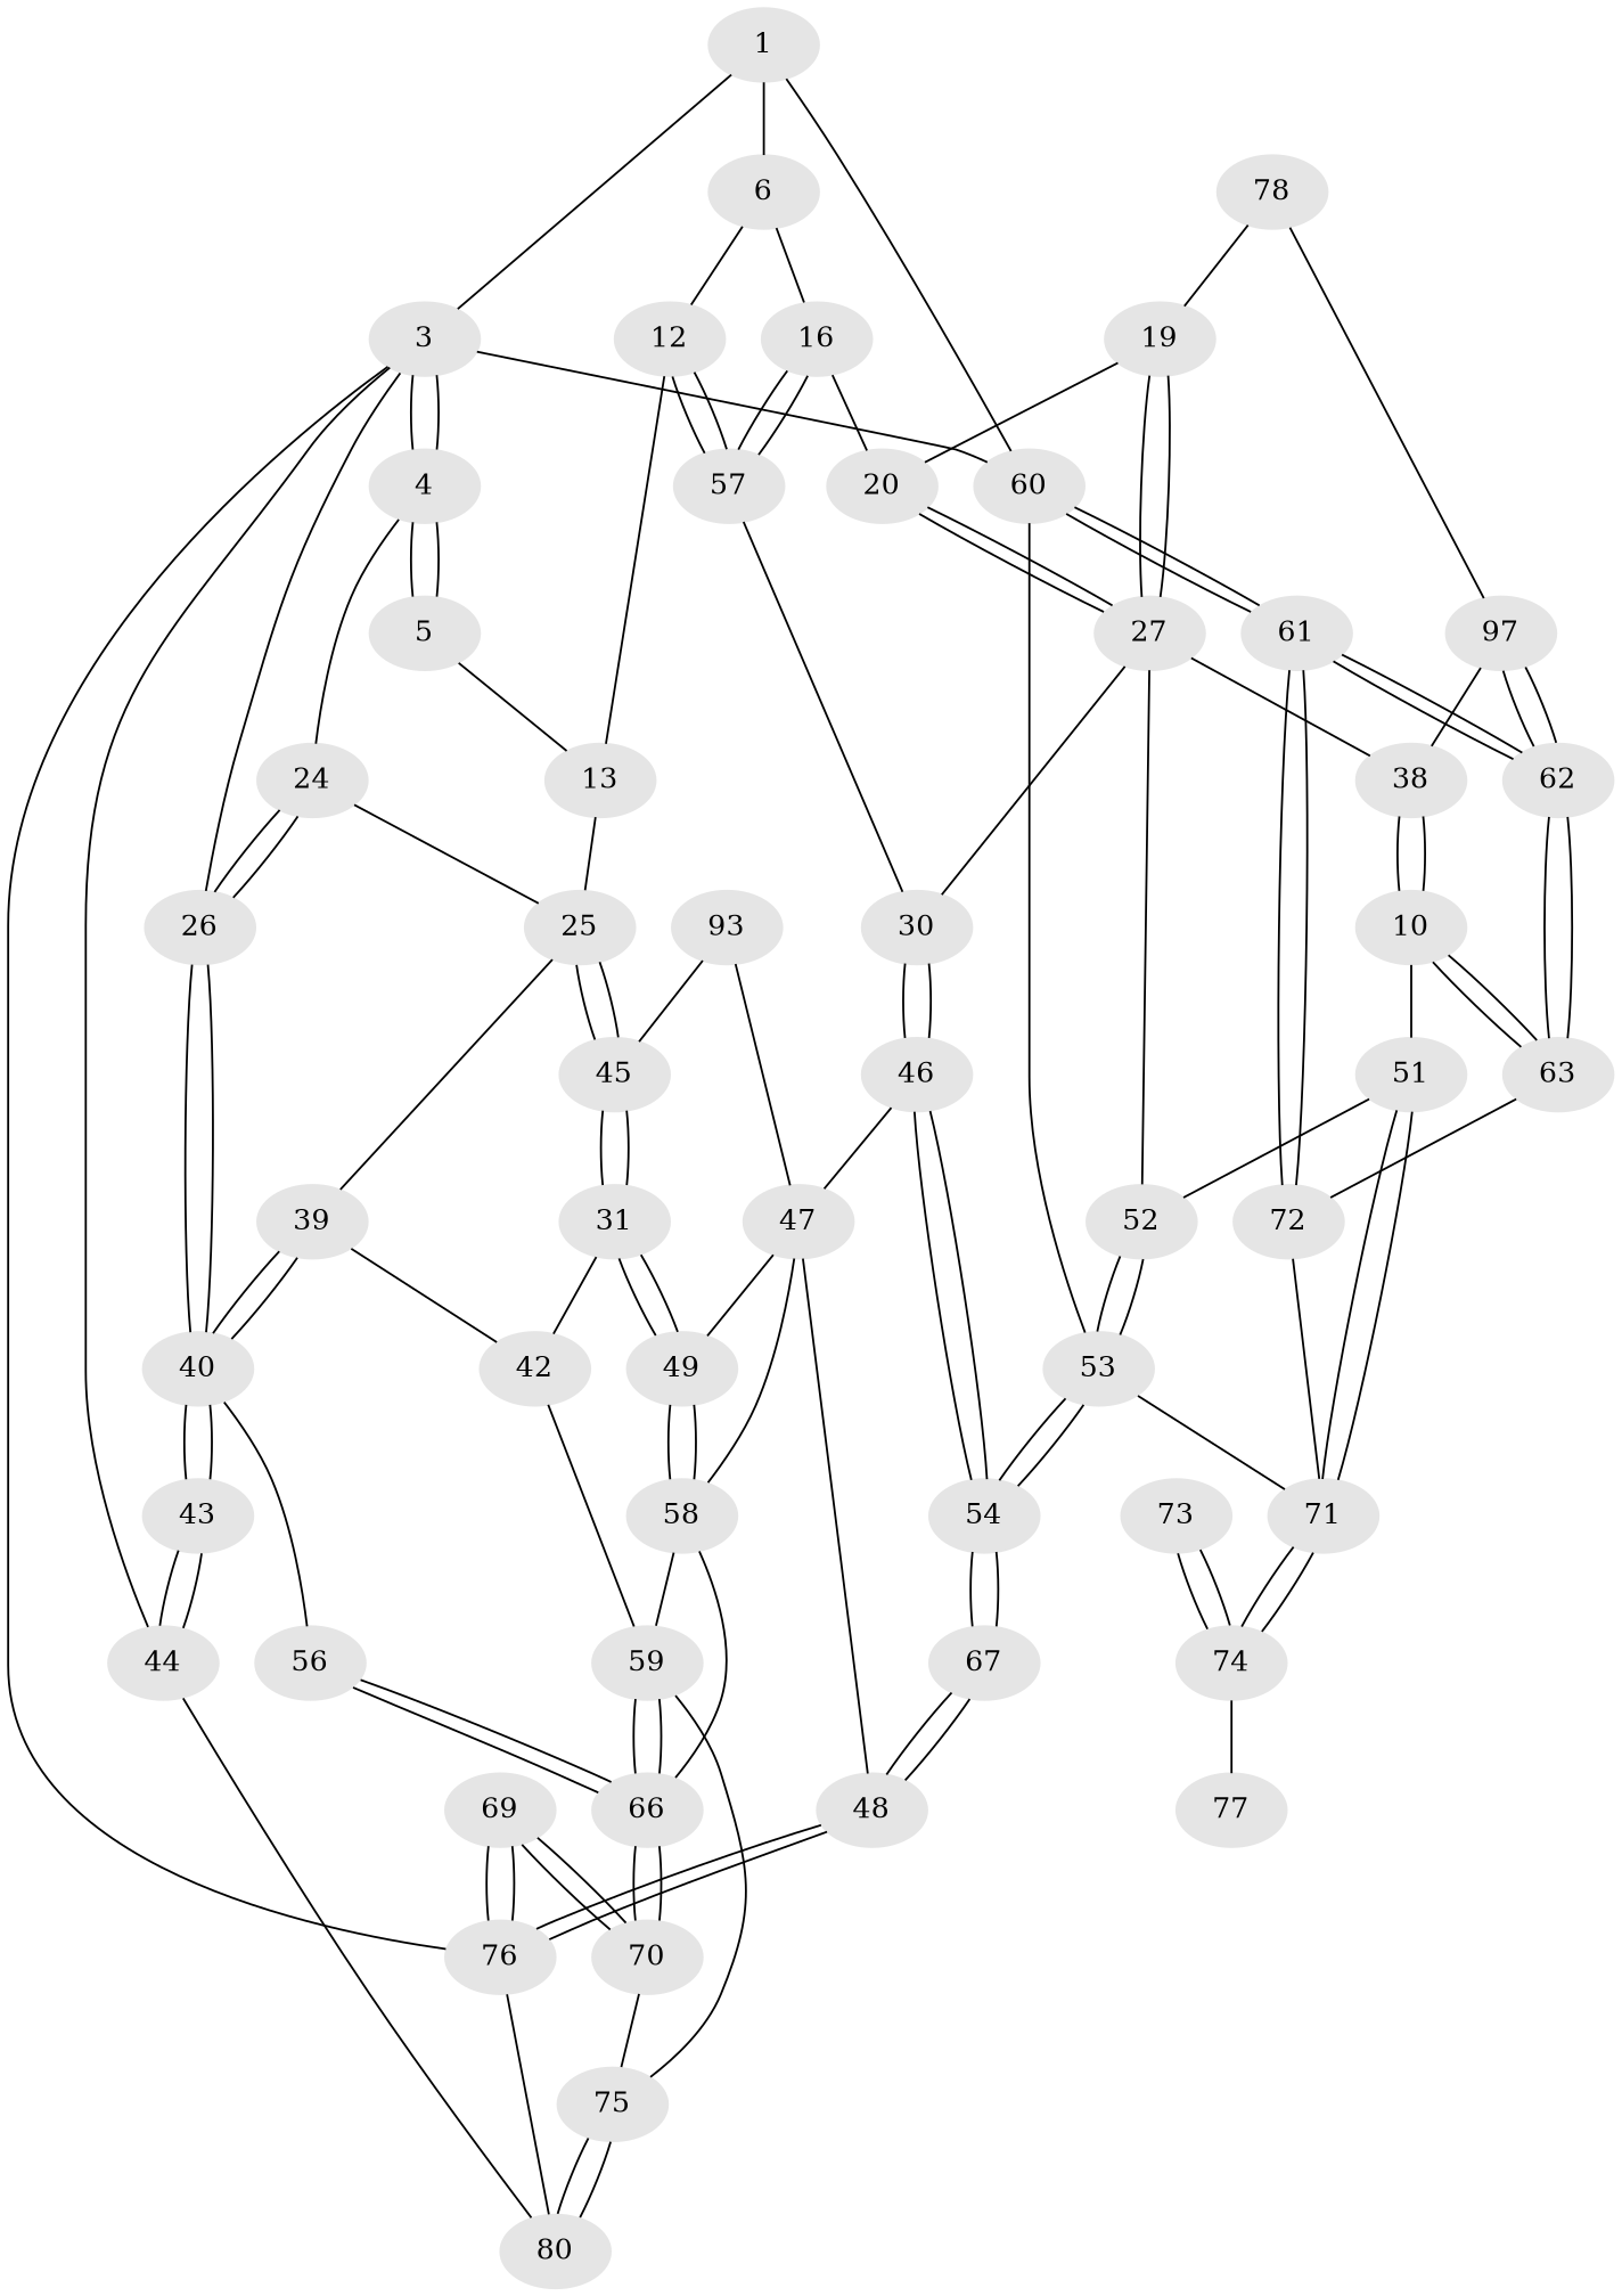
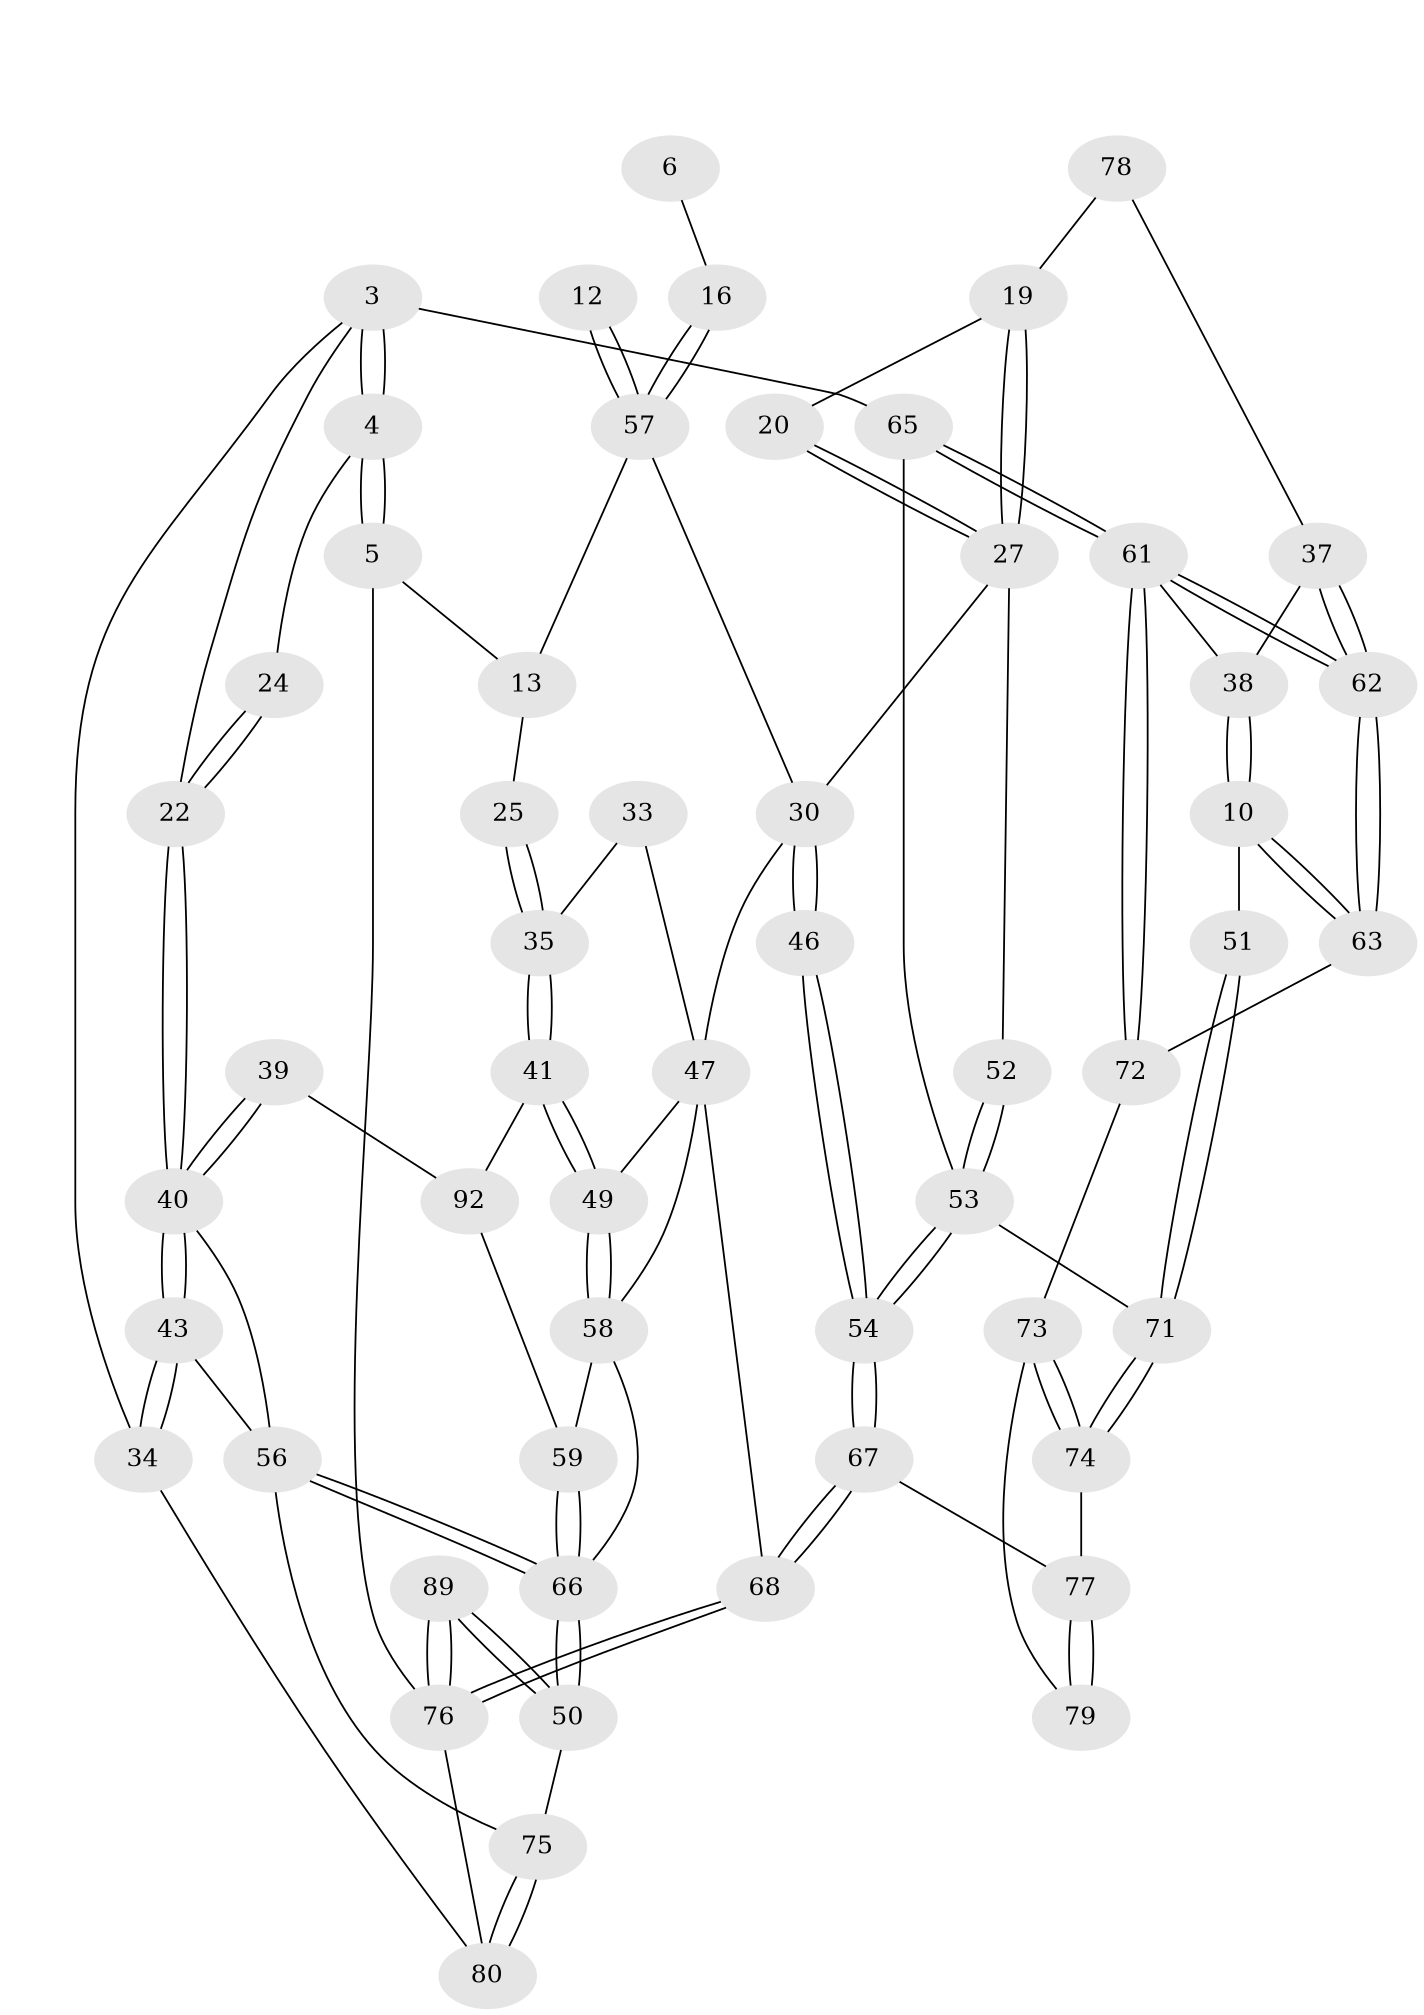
  graph {
    node [color=gray90 style=filled]
-   1 [super="+2"]
    3 [super="+45"]
    6 [super="+7"]
-   60
+   60 [label=65]
    4 [super="+11"]
-   22 [label=26]
-   44
+   22
+   44 [label=34]
    76 [super="+81"]
    12
    16
    53
    61
    5 [super="+9"]
    n14 [label=24]
    40
    80
    13 [super="+23"]
    25 [super="+26"]
    n19 [label=57]
    20
    30 [super="+31"]
-   35 [label=45]
+   35
    39
    46
-   33 [super="+34" label=93]
+   33 [super="+34"]
    47 [super="+64+48"]
    n27 [label=78 super="+36"]
    19
-   37 [label=97]
+   37
    27 [super="+28"]
    38
    62
    52
    43
    56 [super="+57"]
-   41 [label=31]
-   42 [super="+55"]
+   41
+   42 [super="+55" label=92]
    n38 [label=10]
    54
    49
    58 [super="+65"]
-   68 [label=48]
+   68
    63
    51
    59
    66
    75
    67
    71
    72
    74
    77
-   70
-   69
+   70 [label=50]
+   69 [label=89]
    73 [super="+78"]
-   1 -- 3
-   1 -- 6
-   1 -- 60
+   79
    3 -- 60
    3 -- 4
    3 -- 4
    3 -- 22
    3 -- 44
-   3 -- 76
-   6 -- 12
+   5 -- 76
    6 -- 16
    60 -- 53
    60 -- 61
    60 -- 61
    4 -- 5 [weight=2]
    4 -- 5
    4 -- n14
    22 -- 40
    22 -- 40
    44 -- 80
    76 -- 80
-   12 -- 13
+   n19 -- 13
    12 -- n19
    12 -- n19
    16 -- n19
    16 -- n19
-   16 -- 20
    53 -- 54
    53 -- 54
    53 -- 71
    61 -- 62
    61 -- 62
    61 -- 72
    61 -- 72
    5 -- 13
    n14 -- 22
    n14 -- 22
-   n14 -- 25
    40 -- 43
    40 -- 43
    40 -- 56
    13 -- 25
    25 -- 35
    25 -- 35
-   25 -- 39
    n19 -- 30
    20 -- 27
    20 -- 27
    30 -- 46
    30 -- 46
    35 -- 41
    35 -- 41
    39 -- 40
    39 -- 40
    39 -- 42
-   46 -- 47
+   30 -- 47
    46 -- 54
    46 -- 54
    33 -- 35
    33 -- 47
    47 -- 49
    47 -- 58
    47 -- 68
    n27 -- 19
    n27 -- 37
    19 -- 20
    19 -- 27
    19 -- 27
    37 -- 38
    37 -- 62
    37 -- 62
    27 -- 30
-   27 -- 38
+   61 -- 38
    27 -- 52
    38 -- n38
    38 -- n38
    62 -- 63
    62 -- 63
    52 -- 53
    52 -- 53
    43 -- 44
    43 -- 44
+   43 -- 56
    56 -- 66
    56 -- 66
-   59 -- 75
+   56 -- 75
    41 -- 42
    41 -- 49
    41 -- 49
    42 -- 59
    n38 -- 63
    n38 -- 63
    n38 -- 51
    54 -- 67
    54 -- 67
    49 -- 58
    49 -- 58
    58 -- 59
    58 -- 66
    68 -- 76
    68 -- 76
    63 -- 72
-   51 -- 52
    51 -- 71
    51 -- 71
    59 -- 66
    59 -- 66
    66 -- 70
    66 -- 70
    75 -- 80
    75 -- 80
    67 -- 68
    67 -- 68
+   67 -- 77
    71 -- 74
    71 -- 74
-   72 -- 71
+   72 -- 73
    74 -- 77
+   77 -- 79
+   77 -- 79
    70 -- 75
    69 -- 76
    69 -- 76
    69 -- 70
    69 -- 70
    73 -- 74
    73 -- 74
+   73 -- 79
  }
